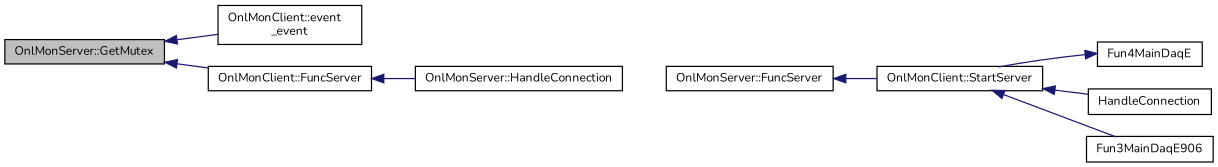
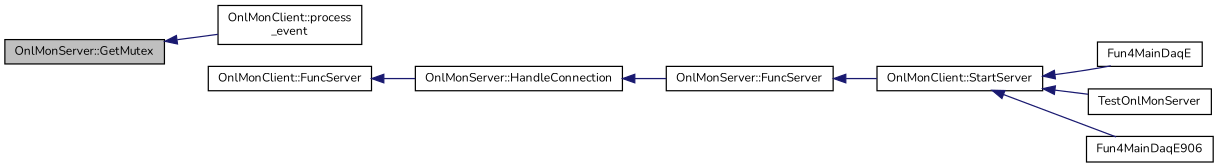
  digraph {
    fontname=Nunito
    rankdir=LR
    node [color=black fontname=Nunito fontsize=10 shape=record]
    edge [color=midnightblue dir=back fontname=Nunito fontsize=10 labelfontname=FreeSans labelfontsize=10 style=solid]
    n1 [fillcolor=grey75 fontcolor=black height=0.2 label="OnlMonServer::GetMutex" style=filled width=0.4]
-   n2 [height=0.2 label="OnlMonClient::event\l_event" width=0.4]
+   n2 [height=0.2 label="OnlMonClient::process\l_event" width=0.4]
    n3 [height=0.2 label="OnlMonClient::FuncServer" width=0.4]
    n4 [height=0.2 label="OnlMonServer::HandleConnection" width=0.4]
    n5 [height=0.2 label="OnlMonServer::FuncServer" width=0.4]
    n6 [height=0.2 label="OnlMonClient::StartServer" width=0.4]
    n7 [height=0.2 label=Fun4MainDaqE width=0.4]
-   n8 [height=0.2 label=HandleConnection width=0.4]
-   n9 [height=0.2 label=Fun3MainDaqE906 width=0.4]
+   n8 [height=0.2 label=TestOnlMonServer width=0.4]
+   n9 [height=0.2 label=Fun4MainDaqE906 width=0.4]
    n1 -> n2
-   n1 -> n3
    n3 -> n4
+   n4 -> n5
    n5 -> n6
-   n7 -> n6
+   n6 -> n7
    n6 -> n8
    n6 -> n9
  }
